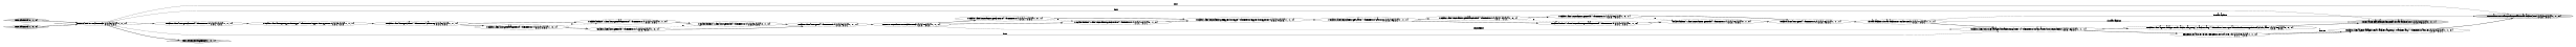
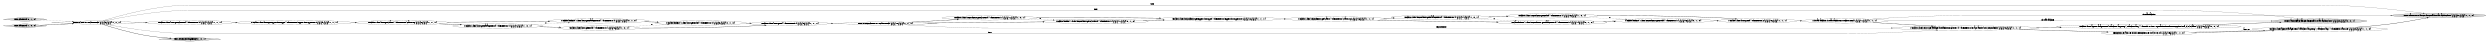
  digraph {
    rankdir=LR
    node [fillcolor=white shape=ellipse style=filled]
    edge [style=bold]
    n1 [label="Mockito.lenient().when(secondHost.getDataCenterId()).thenReturn(1l)@@@14@@@['0', '1', '0']"]
    n2 [label="Mockito.lenient().when(secondHost.getPodId()).thenReturn(1l)@@@15@@@['0', '1', '0']"]
    n3 [label="Mockito.when(host.getId()).thenReturn(2l)@@@16@@@['1', '1', '1']"]
    n4 [label="Mockito.lenient().when(host.getPodId()).thenReturn(1l)@@@8@@@['0', '1', '0']"]
    n5 [label="Mockito.when(host.getId()).thenReturn(1l)@@@9@@@['1', '1', '1']"]
-   n6 [label="HostVO secondHost = Mockito.mock()@@@10@@@['1', '1', '1']"]
+   n6 [label="HostVO secondHost = Mockito.mock()@@@10@@@['1', '1', '1']" shape=diamond]
    n7 [label="Mockito.lenient().when(host.getDataCenterId()).thenReturn(1l)@@@7@@@['0', '1', '0']"]
    n8 [fillcolor=lightgray label="testWithHosts['0', '1', '0']" shape=diamond]
    n9 [label="HostVO host = Mockito.mock()@@@3@@@['1', '1', '1']" shape=diamond]
    n10 [label="Mockito.when(host.getClusterId()).thenReturn(1l)@@@4@@@['1', '1', '1']"]
    n11 [label="Mockito.when(resourceManager.listAllHostsInCluster(1l)).thenReturn(Arrays.asList(host,secondHost))@@@18@@@['1', '1', '1']"]
    n12 [fillcolor=lightgray label="Assert.assertTrue(fencer.fenceOff(virtualMachine,host))@@@21@@@['1', '1', '0']"]
    n13 [fillcolor=lightgray label="Assert.assertFalse(fencer.fenceOff(virtualMachine,host))@@@20@@@['0', '0', '1']"]
    n14 [fillcolor=lightgray label="testWithTimeoutingFence['0', '0', '1']" shape=diamond]
    n15 [label="Mockito.when(host.getHypervisorType()).thenReturn(HypervisorType.KVM)@@@5@@@['1', '1', '1']"]
    n16 [label="Mockito.when(host.getStatus()).thenReturn(Status.Up)@@@6@@@['1', '1', '1']"]
    n17 [label="Mockito.when(host.getDataCenterId()).thenReturn(1l)@@@7@@@['1', '0', '1']"]
    n18 [label="VirtualMachine virtualMachine = Mockito.mock()@@@17@@@['1', '1', '1']"]
    n19 [label="FenceAnswer answer = new FenceAnswer(null,true,\"ok\")@@@19@@@['1', '1', '0']"]
    n20 [label="Mockito.when(agentManager.send(Matchers.anyLong(),Matchers.any())).thenThrow(new OperationTimedoutException(null,2l,0l,0,false))@@@19@@@['0', '0', '1']"]
    n21 [label="Mockito.when(agentManager.send(Matchers.anyLong(),Matchers.any())).thenReturn(answer)@@@20@@@['1', '1', '0']"]
    n22 [fillcolor=lightgray label="testWithHosts['1', '0', '0']" shape=diamond]
    n23 [label="Mockito.lenient().when(secondHost.getClusterId()).thenReturn(1l)@@@11@@@['0', '1', '0']"]
    n24 [label="Mockito.when(secondHost.getHypervisorType()).thenReturn(HypervisorType.KVM)@@@12@@@['1', '1', '1']"]
    n25 [label="Mockito.when(secondHost.getStatus()).thenReturn(Status.Up)@@@13@@@['1', '1', '1']"]
    n26 [label="Mockito.when(secondHost.getDataCenterId()).thenReturn(1l)@@@14@@@['1', '0', '1']"]
    n27 [label="Mockito.when(secondHost.getPodId()).thenReturn(1l)@@@15@@@['1', '0', '1']"]
    n28 [label="Mockito.when(secondHost.getClusterId()).thenReturn(1l)@@@11@@@['1', '0', '1']"]
    n29 [label="Mockito.when(host.getPodId()).thenReturn(1l)@@@8@@@['1', '0', '1']"]
    n1 -> n2
    n2 -> n3
    n3 -> n18
    n4 -> n5
    n5 -> n6
    n6 -> n11 [label=secondHost style=solid]
    n6 -> n23
    n6 -> n28
    n7 -> n4
-   n8 -> n9
+   n8 -> n9 [style=dashed]
    n9 -> n10
    n9 -> n11 [label=host style=solid]
    n9 -> n12 [label=host style=solid]
    n9 -> n13 [label=host style=solid]
    n9 -> n14
    n10 -> n15
    n11 -> n19
    n11 -> n20
    n15 -> n16
    n16 -> n7
    n16 -> n17
    n17 -> n7 [label=0 style=dashed]
    n17 -> n29
    n18 -> n11
    n18 -> n12 [label=virtualMachine style=solid]
    n18 -> n13 [label=virtualMachine style=solid]
    n19 -> n21
    n19 -> n21 [label=answer style=solid]
    n20 -> n13
    n21 -> n12
    n22 -> n9
    n23 -> n24
    n24 -> n25
    n25 -> n1
    n25 -> n26
    n26 -> n1 [label=0 style=dashed]
    n26 -> n27
    n27 -> n2 [label=0 style=dashed]
    n27 -> n3
    n28 -> n23 [label=0 style=dashed]
    n28 -> n24
    n29 -> n4 [label=0 style=dashed]
    n29 -> n5
  }
